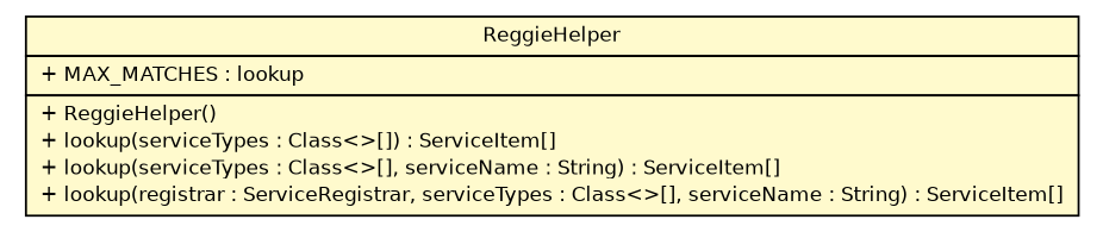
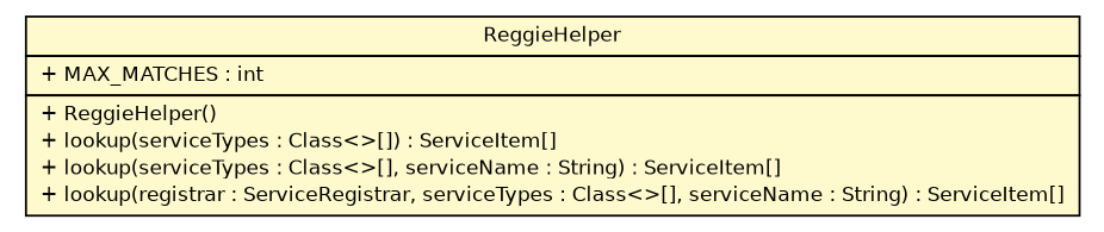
  digraph {
    nodesep=0.25
    ranksep=0.5
-   n1 [fontcolor=black fontname=Helvetica fontsize=10.0 label=<<table title="sorcer.tools.shell.ReggieHelper" border="0" cellborder="1" cellspacing="0" cellpadding="2" port="p" bgcolor="lemonChiffon" href="./ReggieHelper.html"> 		<tr><td><table border="0" cellspacing="0" cellpadding="1"> <tr><td align="center" balign="center"> ReggieHelper </td></tr> 		</table></td></tr> 		<tr><td><table border="0" cellspacing="0" cellpadding="1"> <tr><td align="left" balign="left"> + MAX_MATCHES : lookup </td></tr> 		</table></td></tr> 		<tr><td><table border="0" cellspacing="0" cellpadding="1"> <tr><td align="left" balign="left"> + ReggieHelper() </td></tr> <tr><td align="left" balign="left"> + lookup(serviceTypes : Class&lt;&gt;[]) : ServiceItem[] </td></tr> <tr><td align="left" balign="left"> + lookup(serviceTypes : Class&lt;&gt;[], serviceName : String) : ServiceItem[] </td></tr> <tr><td align="left" balign="left"> + lookup(registrar : ServiceRegistrar, serviceTypes : Class&lt;&gt;[], serviceName : String) : ServiceItem[] </td></tr> 		</table></td></tr> 		</table>> shape=plaintext]
+   n1 [fontcolor=black fontname=Helvetica fontsize=10.0 label=<<table title="sorcer.tools.shell.ReggieHelper" border="0" cellborder="1" cellspacing="0" cellpadding="2" port="p" bgcolor="lemonChiffon" href="./ReggieHelper.html"> 		<tr><td><table border="0" cellspacing="0" cellpadding="1"> <tr><td align="center" balign="center"> ReggieHelper </td></tr> 		</table></td></tr> 		<tr><td><table border="0" cellspacing="0" cellpadding="1"> <tr><td align="left" balign="left"> + MAX_MATCHES : int </td></tr> 		</table></td></tr> 		<tr><td><table border="0" cellspacing="0" cellpadding="1"> <tr><td align="left" balign="left"> + ReggieHelper() </td></tr> <tr><td align="left" balign="left"> + lookup(serviceTypes : Class&lt;&gt;[]) : ServiceItem[] </td></tr> <tr><td align="left" balign="left"> + lookup(serviceTypes : Class&lt;&gt;[], serviceName : String) : ServiceItem[] </td></tr> <tr><td align="left" balign="left"> + lookup(registrar : ServiceRegistrar, serviceTypes : Class&lt;&gt;[], serviceName : String) : ServiceItem[] </td></tr> 		</table></td></tr> 		</table>> shape=plaintext]
  }
